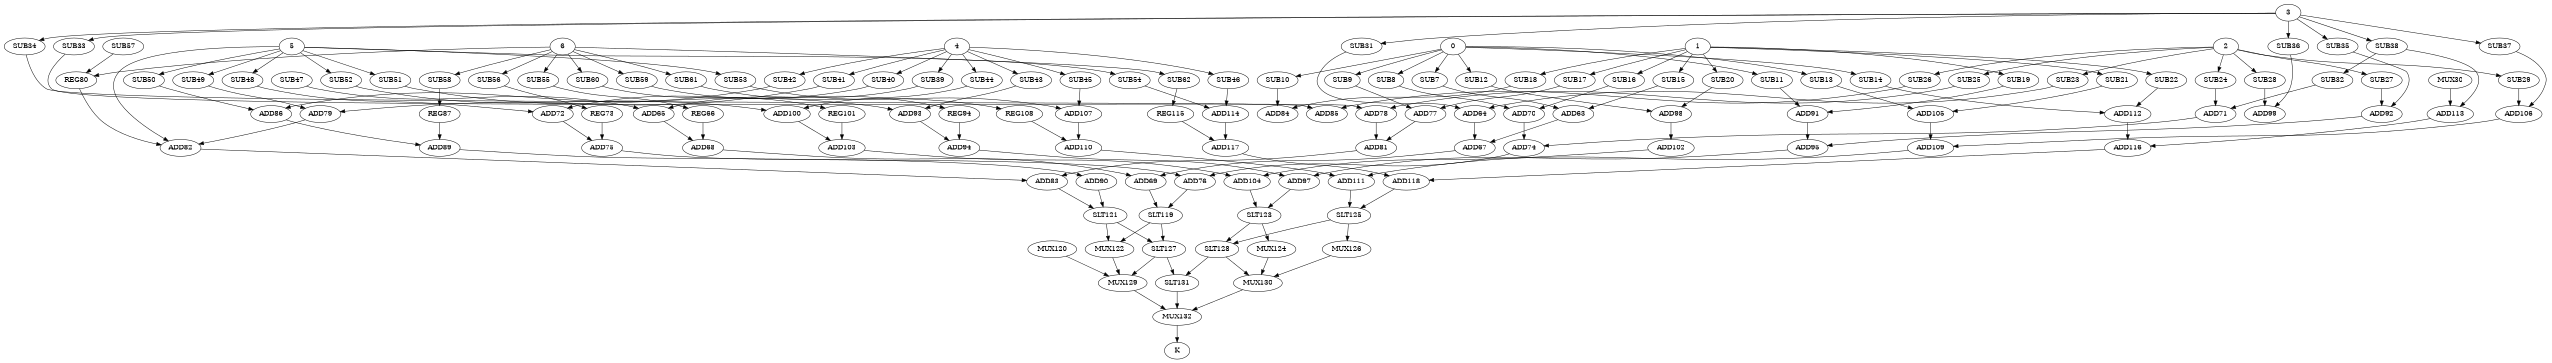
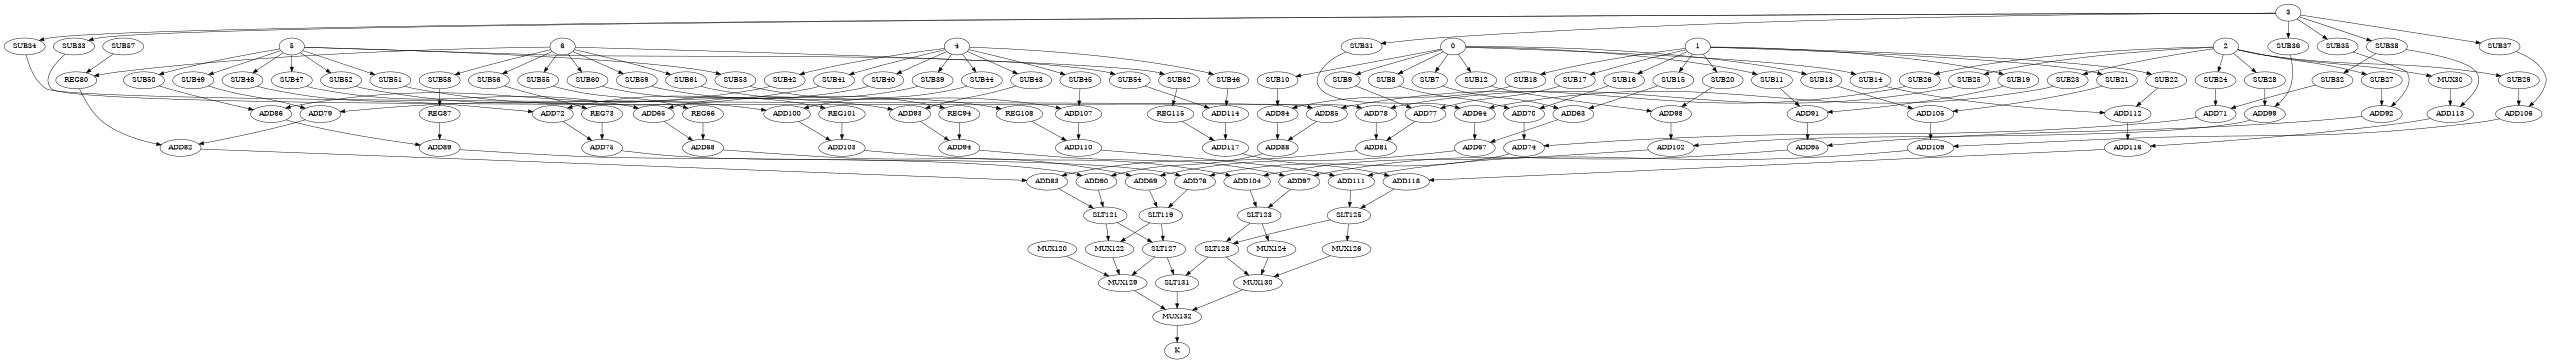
  strict digraph {
    n1 [label=SUB7]
    n2 [label=ADD63]
    0
    n4 [label=SUB8]
    n5 [label=SUB9]
    n6 [label=SUB10]
    n7 [label=SUB11]
    n8 [label=SUB12]
    n9 [label=SUB13]
    n10 [label=SUB14]
    n11 [label=ADD70]
    n12 [label=ADD77]
    n13 [label=ADD84]
    n14 [label=ADD91]
    n15 [label=ADD98]
    n16 [label=ADD105]
    n17 [label=ADD112]
    n18 [label=ADD67]
    n19 [label=ADD74]
    n20 [label=ADD81]
+   n21 [label=ADD88]
    n22 [label=ADD95]
    n23 [label=ADD102]
    n24 [label=ADD109]
    n25 [label=ADD116]
    n26 [label=SUB15]
    1
    n28 [label=SUB16]
    n29 [label=SUB17]
    n30 [label=SUB18]
    n31 [label=SUB19]
    n32 [label=SUB20]
    n33 [label=SUB21]
    n34 [label=SUB22]
    n35 [label=SUB23]
    n36 [label=ADD64]
    2
    n38 [label=SUB24]
    n39 [label=SUB25]
    n40 [label=SUB26]
    n41 [label=SUB27]
    n42 [label=SUB28]
    n43 [label=SUB29]
    n44 [label=MUX30]
    n45 [label=ADD71]
    n46 [label=ADD78]
    n47 [label=ADD85]
    n48 [label=ADD92]
    n49 [label=ADD99]
    n50 [label=ADD106]
    n51 [label=ADD113]
    n52 [label=SUB31]
    3
    n54 [label=SUB33]
    n55 [label=SUB34]
    n56 [label=SUB35]
    n57 [label=SUB36]
    n58 [label=SUB37]
    n59 [label=SUB38]
    n60 [label=SUB32]
    n61 [label=SUB39]
    n62 [label=ADD65]
    4
    n64 [label=SUB40]
    n65 [label=SUB41]
    n66 [label=SUB42]
    n67 [label=SUB43]
    n68 [label=SUB44]
    n69 [label=SUB45]
    n70 [label=SUB46]
    n71 [label=ADD72]
    n72 [label=ADD79]
    n73 [label=ADD86]
    n74 [label=ADD93]
    n75 [label=ADD100]
    n76 [label=ADD107]
    n77 [label=ADD114]
    n78 [label=ADD68]
    n79 [label=ADD75]
    n80 [label=ADD82]
    n81 [label=ADD89]
    n82 [label=ADD94]
    n83 [label=ADD103]
    n84 [label=ADD110]
    n85 [label=ADD117]
    n86 [label=SUB47]
    5
    n88 [label=SUB48]
    n89 [label=SUB49]
    n90 [label=SUB50]
    n91 [label=SUB51]
    n92 [label=SUB52]
    n93 [label=SUB53]
    n94 [label=SUB54]
    n95 [label=SUB55]
    n96 [label=REG66]
    6
    n98 [label=SUB56]
    n99 [label=SUB58]
    n100 [label=SUB59]
    n101 [label=SUB60]
    n102 [label=SUB61]
    n103 [label=SUB62]
    n104 [label=REG80]
    n105 [label=REG73]
    n106 [label=SUB57]
    n107 [label=REG87]
    n108 [label=REG94]
    n109 [label=REG101]
    n110 [label=REG108]
    n111 [label=REG115]
    n112 [label=ADD69]
    n113 [label=SLT119]
    n114 [label=SLT127]
    n115 [label=MUX122]
    n116 [label=ADD76]
    n117 [label=ADD83]
    n118 [label=SLT121]
    n119 [label=ADD90]
    n120 [label=ADD97]
    n121 [label=SLT123]
    n122 [label=MUX124]
    n123 [label=SLT128]
    n124 [label=ADD104]
    n125 [label=ADD111]
    n126 [label=SLT125]
    n127 [label=MUX126]
    n128 [label=ADD118]
    n129 [label=MUX120]
    n130 [label=MUX129]
    n131 [label=SLT131]
    n132 [label=MUX132]
    n133 [label=MUX130]
    n134 [label=K]
    n1 -> n2
    n2 -> n18
    0 -> n1
    0 -> n4
    0 -> n5
    0 -> n6
    0 -> n7
    0 -> n8
    0 -> n9
    0 -> n10
    n4 -> n11
    n5 -> n12
    n6 -> n13
    n7 -> n14
    n8 -> n15
    n9 -> n16
    n10 -> n17
    n11 -> n19
    n12 -> n20
+   n13 -> n21
    n14 -> n22
    n15 -> n23
    n16 -> n24
    n17 -> n25
    n18 -> n112
    n19 -> n116
    n20 -> n117
+   n21 -> n119
    n22 -> n120
    n23 -> n124
    n24 -> n125
    n25 -> n128
    n26 -> n2
    1 -> n26
    1 -> n28
    1 -> n29
    1 -> n30
    1 -> n31
    1 -> n32
    1 -> n33
    1 -> n34
    n28 -> n11
    n29 -> n12
    n30 -> n13
    n31 -> n14
    n32 -> n15
    n33 -> n16
    n34 -> n17
    n35 -> n36
    n36 -> n18
    2 -> n35
    2 -> n38
    2 -> n39
    2 -> n40
    2 -> n41
    2 -> n42
    2 -> n43
+   2 -> n44
    n38 -> n45
    n39 -> n46
    n40 -> n47
    n41 -> n48
    n42 -> n49
    n43 -> n50
    n44 -> n51
    n45 -> n19
    n46 -> n20
+   n47 -> n21
    n48 -> n22
+   n49 -> n23
    n50 -> n24
    n51 -> n25
    n52 -> n36
    3 -> n52
    3 -> n54
    3 -> n55
    3 -> n56
    3 -> n57
    3 -> n58
    3 -> n59
    n54 -> n46
    n55 -> n47
    n56 -> n48
    n57 -> n49
    n58 -> n50
    n59 -> n51
    n59 -> n60
    n60 -> n45
    n61 -> n62
    n62 -> n78
    4 -> n61
    4 -> n64
    4 -> n65
    4 -> n66
    4 -> n67
    4 -> n68
    4 -> n69
    4 -> n70
    n64 -> n71
    n65 -> n72
    n66 -> n73
    n67 -> n74
    n68 -> n75
    n69 -> n76
    n70 -> n77
    n71 -> n79
    n72 -> n80
    n73 -> n81
    n74 -> n82
    n75 -> n83
    n76 -> n84
    n77 -> n85
    n78 -> n112
    n79 -> n116
    n80 -> n117
    n81 -> n119
    n82 -> n120
    n83 -> n124
    n84 -> n125
    n85 -> n128
    n86 -> n62
-   5 -> n80
+   5 -> n86
    5 -> n88
    5 -> n89
    5 -> n90
    5 -> n91
    5 -> n92
    5 -> n93
    5 -> n94
    n88 -> n71
    n89 -> n72
    n90 -> n73
    n91 -> n74
    n92 -> n75
    n93 -> n76
    n94 -> n77
    n95 -> n96
    n96 -> n78
    6 -> n95
    6 -> n98
    6 -> n99
    6 -> n100
    6 -> n101
    6 -> n102
    6 -> n103
    6 -> n104
    n98 -> n105
    n99 -> n107
    n100 -> n108
    n101 -> n109
    n102 -> n110
    n103 -> n111
    n104 -> n80
    n105 -> n79
    n106 -> n104
    n107 -> n81
    n108 -> n82
    n109 -> n83
    n110 -> n84
    n111 -> n85
    n112 -> n113
    n113 -> n114
    n113 -> n115
    n114 -> n130
    n114 -> n131
    n115 -> n130
    n116 -> n113
    n117 -> n118
    n118 -> n114
    n118 -> n115
    n119 -> n118
    n120 -> n121
    n121 -> n122
    n121 -> n123
    n122 -> n133
    n123 -> n131
    n123 -> n133
    n124 -> n121
    n125 -> n126
    n126 -> n123
    n126 -> n127
    n127 -> n133
    n128 -> n126
    n129 -> n130
    n130 -> n132
    n131 -> n132
    n132 -> n134
    n133 -> n132
  }
